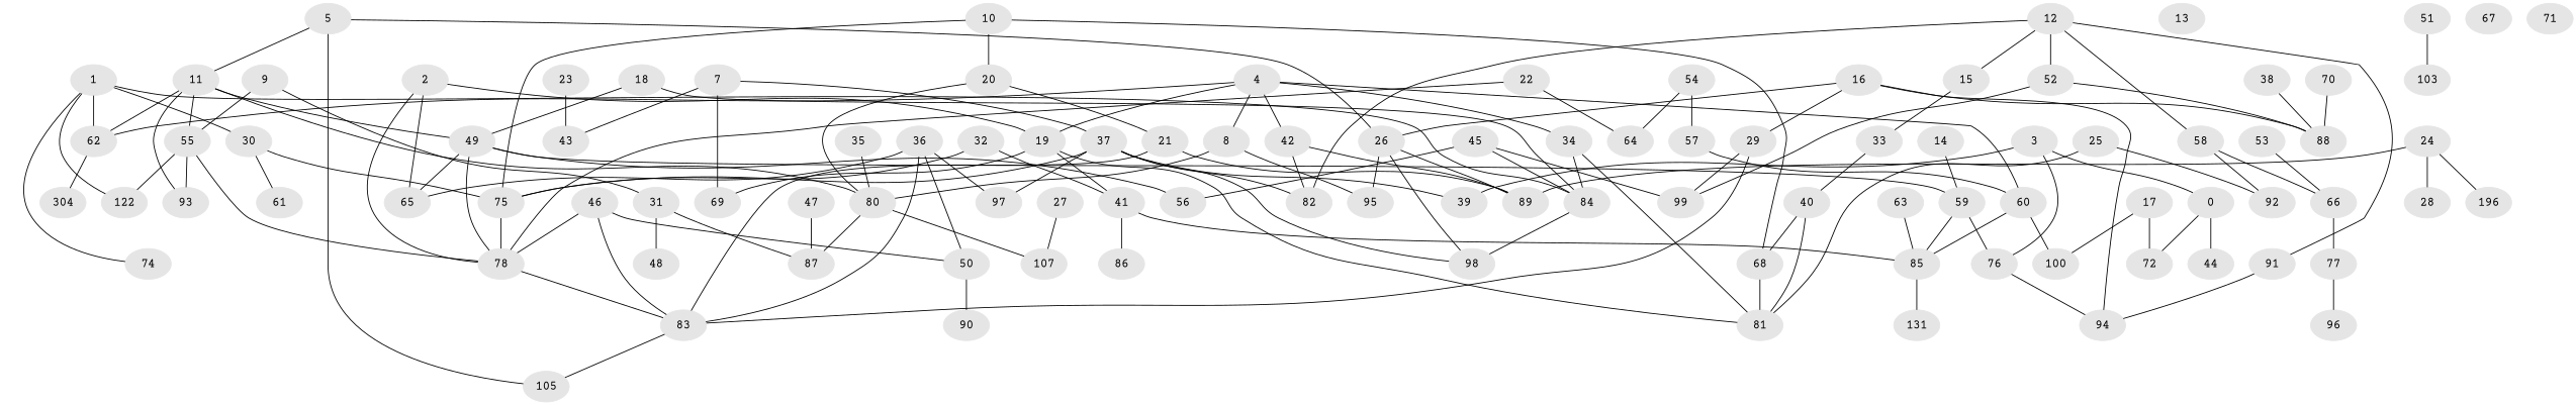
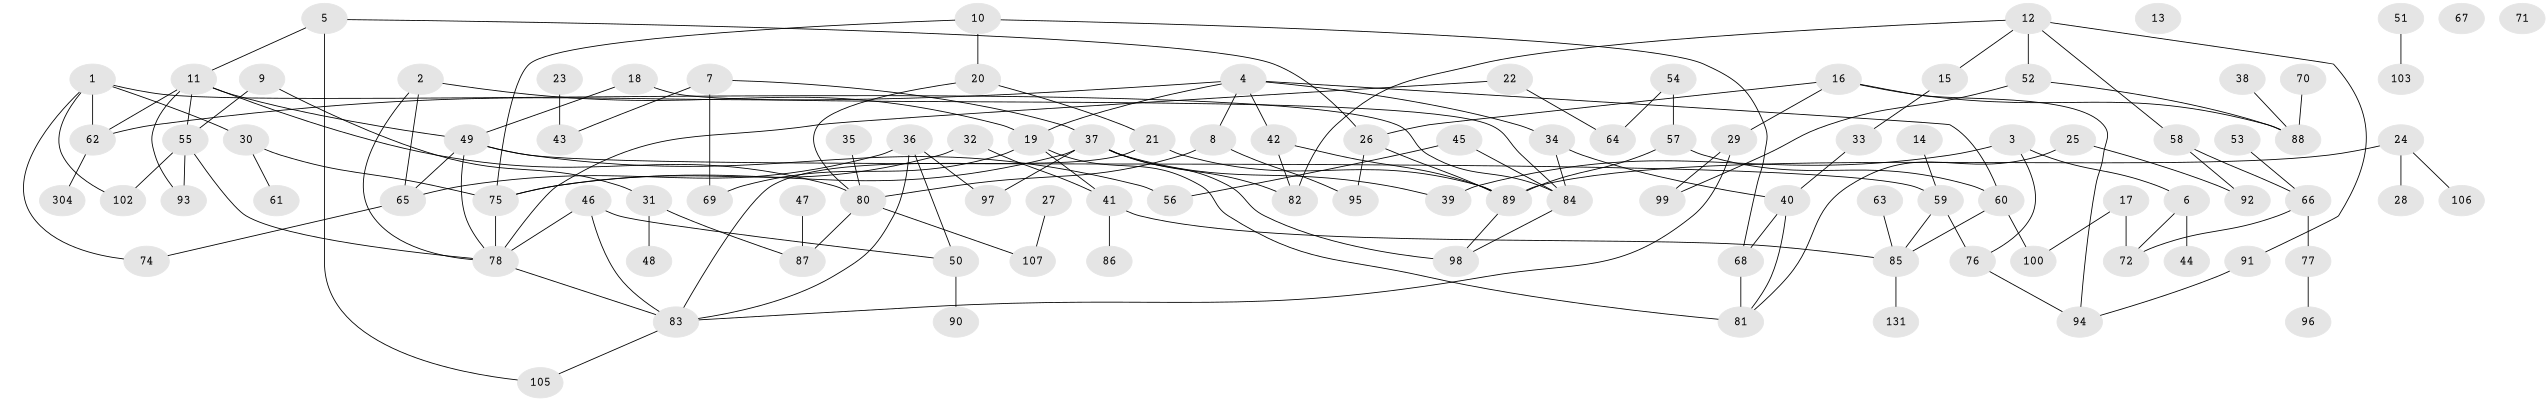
  graph {
    fontname="Courier Prime"
    node [color=gray90 fontname="Courier Prime" style=filled]
    edge [fontname="Courier Prime"]
    1
    30
    62
    74
    84
-   102 [label=122]
+   102
    75
    61
    n9 [label=304]
    98
    2
    19
    65
    78
    69
    41
    81
    83
    3
-   6 [label=0]
+   6
    39
    76
    44
    72
    94
    4
    8
    34
    42
    60
    80
    95
    82
    89
    100
    85
    5
    11
    26
    105
    55
    49
    93
    7
    37
    43
    97
    107
    87
    9
    31
    48
    10
    20
    68
    21
    59
    56
    12
    15
    52
    58
    91
    33
    88
    99
    92
    66
    13
    14
    40
    16
    29
    17
    18
    86
    22
    64
    23
    24
    28
-   106 [label=196]
+   106
    25
    27
    32
    35
    36
    50
    90
    38
    n91 [label=131]
    45
    46
    47
    51
    103
    53
    77
    54
    57
    63
    96
    67
    70
    71
    1 -- 30
    1 -- 62
    1 -- 74
    1 -- 84
    1 -- 102
    30 -- 75
    30 -- 61
    62 -- n9
    84 -- 98
    75 -- 78
    2 -- 19
    2 -- 65
    2 -- 78
    19 -- 69
    19 -- 41
    19 -- 81
+   65 -- 74
    78 -- 83
    41 -- 85
    41 -- 86
    83 -- 105
    3 -- 6
    3 -- 39
    3 -- 76
    6 -- 44
    6 -- 72
    76 -- 94
    4 -- 62
    4 -- 19
    4 -- 8
    4 -- 34
    4 -- 42
    4 -- 60
    8 -- 80
    8 -- 95
    34 -- 84
-   34 -- 81
+   34 -- 40
    42 -- 82
    42 -- 89
    60 -- 100
    60 -- 85
    80 -- 107
    80 -- 87
    85 -- n91
    5 -- 11
    5 -- 26
    5 -- 105
    11 -- 62
    11 -- 80
    11 -- 55
    11 -- 49
    11 -- 93
-   26 -- 98
+   89 -- 98
    26 -- 95
    26 -- 89
    55 -- 102
    55 -- 78
    55 -- 93
    49 -- 65
    49 -- 78
    49 -- 59
    49 -- 56
    7 -- 69
    7 -- 37
    7 -- 43
    37 -- 75
    37 -- 98
    37 -- 39
    37 -- 82
    37 -- 97
    9 -- 55
    9 -- 31
    31 -- 87
    31 -- 48
    10 -- 75
    10 -- 20
    10 -- 68
    20 -- 80
    20 -- 21
    68 -- 81
    21 -- 83
    21 -- 89
    59 -- 76
    59 -- 85
    12 -- 82
    12 -- 15
    12 -- 52
    12 -- 58
    12 -- 91
    15 -- 33
    52 -- 88
    52 -- 99
    58 -- 92
    58 -- 66
    91 -- 94
    33 -- 40
+   66 -- 72
    66 -- 77
    14 -- 59
    40 -- 81
    40 -- 68
    16 -- 94
    16 -- 26
    16 -- 88
    16 -- 29
    29 -- 83
    29 -- 99
    17 -- 72
    17 -- 100
    18 -- 84
    18 -- 49
    22 -- 78
    22 -- 64
    23 -- 43
    24 -- 89
    24 -- 28
    24 -- 106
    25 -- 81
    25 -- 92
    27 -- 107
    32 -- 75
    32 -- 41
    35 -- 80
    36 -- 65
    36 -- 83
    36 -- 97
    36 -- 50
    50 -- 90
    38 -- 88
    45 -- 84
    45 -- 56
-   45 -- 99
    46 -- 78
    46 -- 83
    46 -- 50
    47 -- 87
    51 -- 103
    53 -- 66
    77 -- 96
    54 -- 64
    54 -- 57
    57 -- 60
+   57 -- 89
    63 -- 85
    70 -- 88
  }
